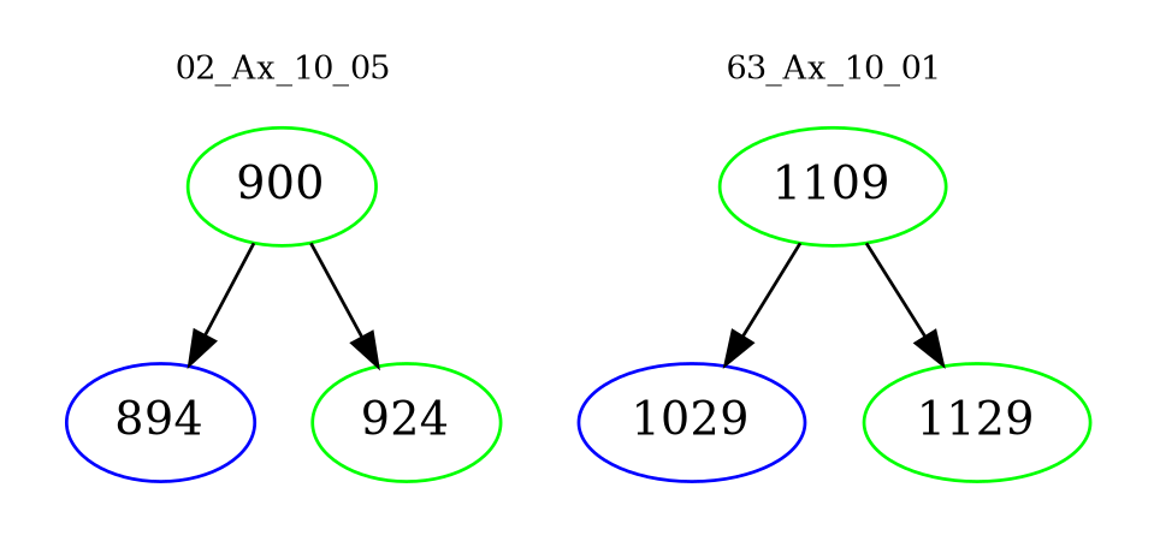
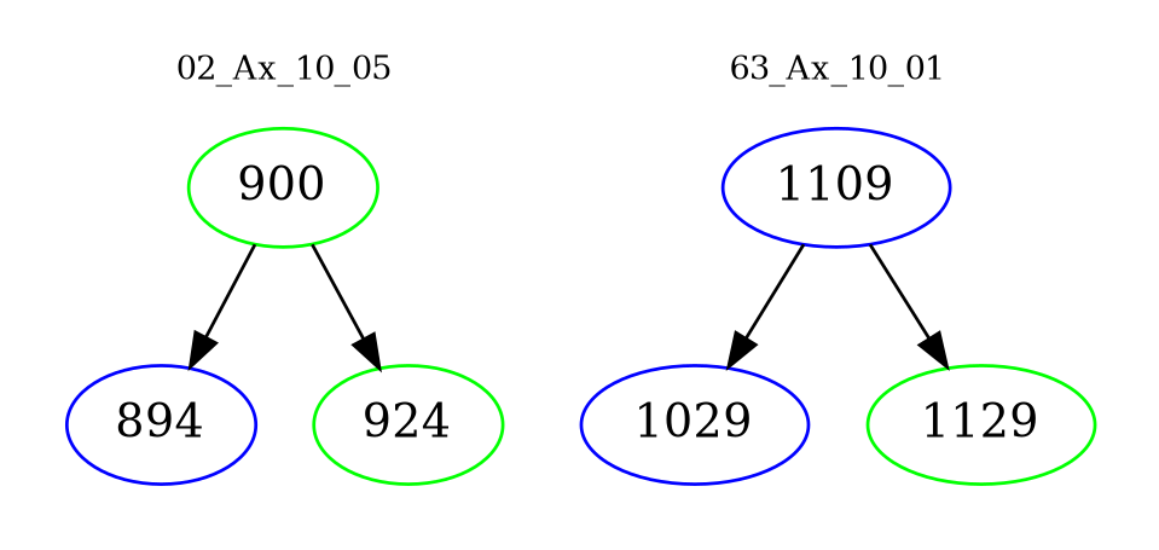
  digraph {
    node [color=green]
    edge [color=black]
    n1 [label=900]
    n2 [color=blue label=894]
    n3 [label=924]
-   n4 [label=1109]
+   n4 [color=blue label=1109]
    n5 [color=blue label=1029]
    n6 [label=1129]
    subgraph cluster_1 {
      color=white
      fontsize=10
      label="02_Ax_10_05"
      n1
      n2
      n3
    }
    subgraph cluster_2 {
      color=white
      fontsize=10
      label="63_Ax_10_01"
      n4
      n5
      n6
    }
    n1 -> n2
    n1 -> n3
    n4 -> n5
    n4 -> n6
  }
